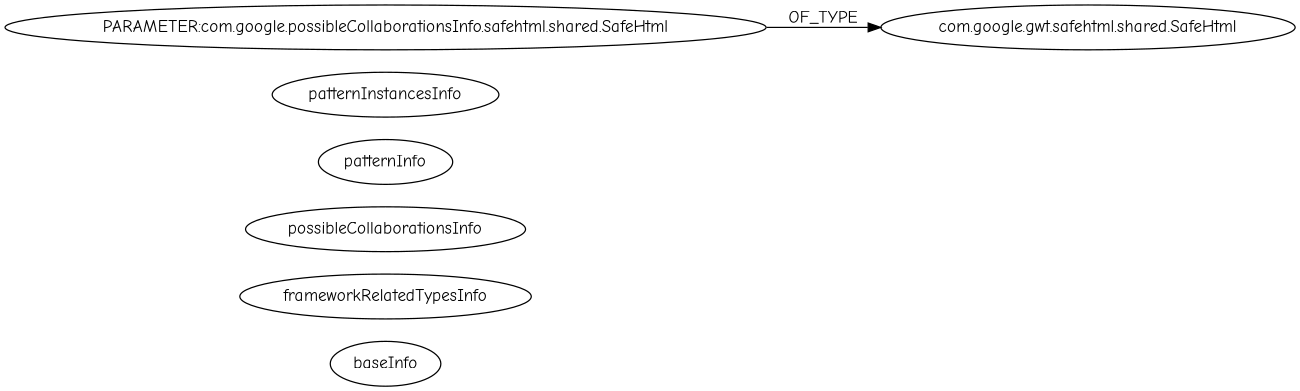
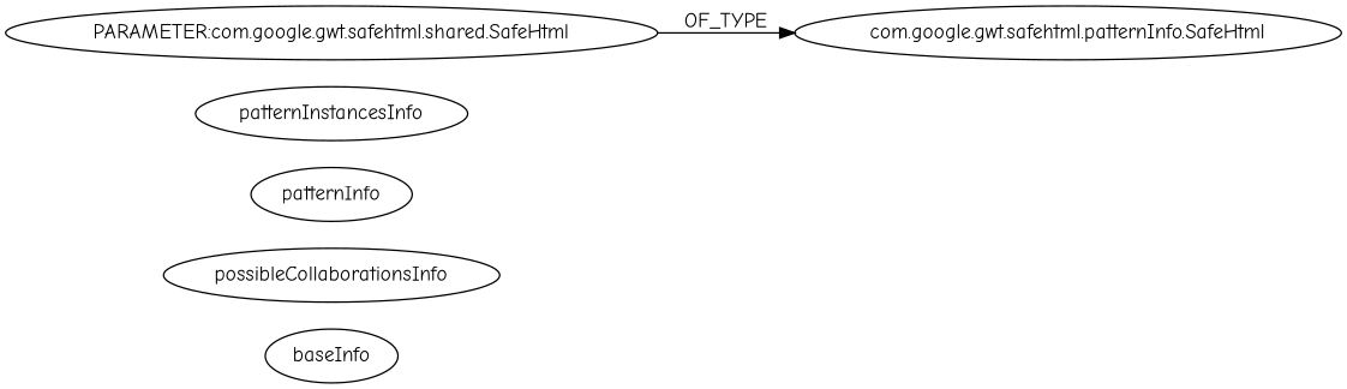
  digraph {
    rankdir=LR
    fontname="Comic Neue"
    node [fontname="Comic Neue"]
    baseInfo [category=pattern graphId=2053 isAnonymous=false possibleRelation=false]
-   frameworkRelatedTypesInfo
    possibleCollaborationsInfo
    patternInfo [frequency=2.0 patternRootClient=null]
    patternInstancesInfo [0="domi1wa-List-Navigation-Tree~/domi1wa-List-Navigation-Tree/List-Navigation-Tree-master/NavigationTree/src/de/navigation/tree/client/Tree.java~Tree~1283" 1="domi1wa-List-Navigation-Tree~/domi1wa-List-Navigation-Tree/List-Navigation-Tree-master/NavigationTree/src/de/navigation/tree/client/TreeItem.java~TreeItem~1282"]
-   n6 [isFrameworkType=false label="com.google.gwt.safehtml.shared.SafeHtml" vertexType=FRAMEWORK_INTERFACE_TYPE]
-   n7 [isFrameworkType=false label="PARAMETER:com.google.possibleCollaborationsInfo.safehtml.shared.SafeHtml" vertexType=PARAMETER_DECLARATION]
+   n6 [isFrameworkType=false label="com.google.gwt.safehtml.patternInfo.SafeHtml" vertexType=FRAMEWORK_INTERFACE_TYPE]
+   n7 [isFrameworkType=false label="PARAMETER:com.google.gwt.safehtml.shared.SafeHtml" vertexType=PARAMETER_DECLARATION]
    n7 -> n6 [label=OF_TYPE fontname="Comic Neue"]
  }
